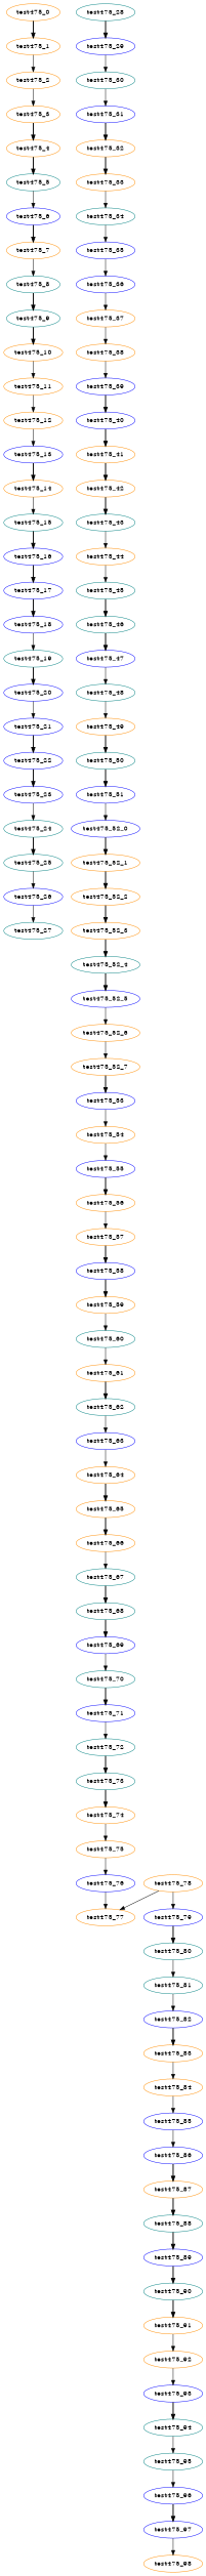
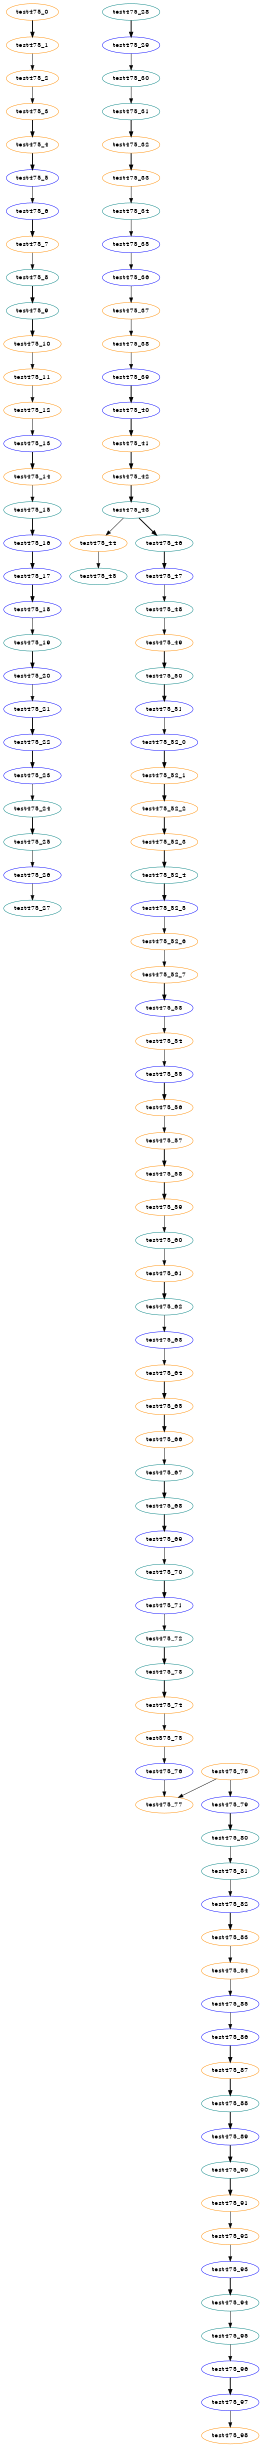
  digraph {
    node [color=darkorange]
    edge [style=solid]
    test475_0
    test475_1
    test475_2
    test475_3
    test475_4
-   test475_5 [color=teal]
+   test475_5 [color=blue]
    test475_6 [color=blue]
    test475_7
    test475_8 [color=teal]
    test475_9 [color=teal]
    test475_10
    test475_11
    test475_12
    test475_13 [color=blue]
    test475_14
    test475_15 [color=teal]
    test475_16 [color=blue]
    test475_17 [color=blue]
    test475_18 [color=blue]
    test475_19 [color=teal]
    test475_20 [color=blue]
    test475_21 [color=blue]
    test475_22 [color=blue]
    test475_23 [color=blue]
    test475_24 [color=teal]
    test475_25 [color=teal]
    test475_26 [color=blue]
    test475_27 [color=teal]
    test475_28 [color=teal]
    test475_29 [color=blue]
    test475_30 [color=teal]
-   test475_31 [color=blue]
+   test475_31 [color=teal]
    test475_32
    test475_33
    test475_34 [color=teal]
    test475_35 [color=blue]
    test475_36 [color=blue]
    test475_37
    test475_38
    test475_39 [color=blue]
    test475_40 [color=blue]
    test475_41
    test475_42
    test475_43 [color=teal]
    test475_44
    test475_45 [color=teal]
    test475_46 [color=teal]
    test475_47 [color=blue]
    test475_48 [color=teal]
    test475_49
    test475_50 [color=teal]
    test475_51 [color=blue]
    test475_52_0 [color=blue]
    test475_52_1
    test475_52_2
    test475_52_3
    test475_52_4 [color=teal]
    test475_52_5 [color=blue]
    test475_52_6
    test475_52_7
    test475_53 [color=blue]
    test475_54
    test475_55 [color=blue]
    test475_56
    test475_57
-   test475_58 [color=blue]
+   test475_58
    test475_59
    test475_60 [color=teal]
    test475_61
    test475_62 [color=teal]
    test475_63 [color=blue]
    test475_64
    test475_65
    test475_66
    test475_67 [color=teal]
    test475_68 [color=teal]
    test475_69 [color=blue]
    test475_70 [color=teal]
    test475_71 [color=blue]
    test475_72 [color=teal]
    test475_73 [color=teal]
    test475_74
-   test475_75
+   test475_75 [label=test575_75]
    test475_76 [color=blue]
    test475_77
    test475_78
    test475_79 [color=blue]
    test475_80 [color=teal]
    test475_81 [color=teal]
    test475_82 [color=blue]
    test475_83
    test475_84
    test475_85 [color=blue]
    test475_86 [color=blue]
    test475_87
    test475_88 [color=teal]
    test475_89 [color=blue]
    test475_90 [color=teal]
    test475_91
    test475_92
    test475_93 [color=blue]
    test475_94 [color=teal]
    test475_95 [color=teal]
    test475_96 [color=blue]
    test475_97 [color=blue]
    test475_98
    test475_0 -> test475_1 [style=bold]
    test475_1 -> test475_2
    test475_2 -> test475_3
    test475_3 -> test475_4 [style=bold]
    test475_4 -> test475_5 [style=bold]
    test475_5 -> test475_6
    test475_6 -> test475_7 [style=bold]
    test475_7 -> test475_8
    test475_8 -> test475_9 [style=bold]
    test475_9 -> test475_10 [style=bold]
    test475_10 -> test475_11
    test475_11 -> test475_12
    test475_12 -> test475_13
    test475_13 -> test475_14 [style=bold]
    test475_14 -> test475_15
    test475_15 -> test475_16 [style=bold]
    test475_16 -> test475_17 [style=bold]
    test475_17 -> test475_18 [style=bold]
    test475_18 -> test475_19
    test475_19 -> test475_20 [style=bold]
    test475_20 -> test475_21
    test475_21 -> test475_22 [style=bold]
    test475_22 -> test475_23 [style=bold]
    test475_23 -> test475_24
    test475_24 -> test475_25 [style=bold]
    test475_25 -> test475_26
    test475_26 -> test475_27
    test475_28 -> test475_29 [style=bold]
    test475_29 -> test475_30
    test475_30 -> test475_31
    test475_31 -> test475_32 [style=bold]
    test475_32 -> test475_33 [style=bold]
    test475_33 -> test475_34
    test475_34 -> test475_35
    test475_35 -> test475_36
    test475_36 -> test475_37
    test475_37 -> test475_38
    test475_38 -> test475_39
    test475_39 -> test475_40 [style=bold]
    test475_40 -> test475_41 [style=bold]
    test475_41 -> test475_42 [style=bold]
    test475_42 -> test475_43 [style=bold]
    test475_43 -> test475_44
    test475_44 -> test475_45
-   test475_45 -> test475_46 [style=bold]
+   test475_43 -> test475_46 [style=bold]
    test475_46 -> test475_47 [style=bold]
    test475_47 -> test475_48
    test475_48 -> test475_49
    test475_49 -> test475_50 [style=bold]
    test475_50 -> test475_51 [style=bold]
    test475_51 -> test475_52_0
    test475_52_0 -> test475_52_1 [style=bold]
    test475_52_1 -> test475_52_2 [style=bold]
    test475_52_2 -> test475_52_3 [style=bold]
    test475_52_3 -> test475_52_4 [style=bold]
    test475_52_4 -> test475_52_5 [style=bold]
    test475_52_5 -> test475_52_6
    test475_52_6 -> test475_52_7
    test475_52_7 -> test475_53 [style=bold]
    test475_53 -> test475_54
    test475_54 -> test475_55
    test475_55 -> test475_56 [style=bold]
    test475_56 -> test475_57
    test475_57 -> test475_58 [style=bold]
    test475_58 -> test475_59 [style=bold]
    test475_59 -> test475_60
    test475_60 -> test475_61
    test475_61 -> test475_62 [style=bold]
    test475_62 -> test475_63
    test475_63 -> test475_64
    test475_64 -> test475_65 [style=bold]
    test475_65 -> test475_66 [style=bold]
    test475_66 -> test475_67
    test475_67 -> test475_68 [style=bold]
    test475_68 -> test475_69 [style=bold]
    test475_69 -> test475_70
    test475_70 -> test475_71 [style=bold]
    test475_71 -> test475_72
    test475_72 -> test475_73 [style=bold]
    test475_73 -> test475_74 [style=bold]
    test475_74 -> test475_75
    test475_75 -> test475_76
    test475_76 -> test475_77
    test475_78 -> test475_77
    test475_78 -> test475_79
    test475_79 -> test475_80 [style=bold]
    test475_80 -> test475_81
    test475_81 -> test475_82
    test475_82 -> test475_83 [style=bold]
    test475_83 -> test475_84
    test475_84 -> test475_85
    test475_85 -> test475_86
    test475_86 -> test475_87 [style=bold]
    test475_87 -> test475_88 [style=bold]
    test475_88 -> test475_89 [style=bold]
    test475_89 -> test475_90 [style=bold]
    test475_90 -> test475_91 [style=bold]
    test475_91 -> test475_92
    test475_92 -> test475_93
    test475_93 -> test475_94 [style=bold]
    test475_94 -> test475_95
    test475_95 -> test475_96
    test475_96 -> test475_97 [style=bold]
    test475_97 -> test475_98
  }
